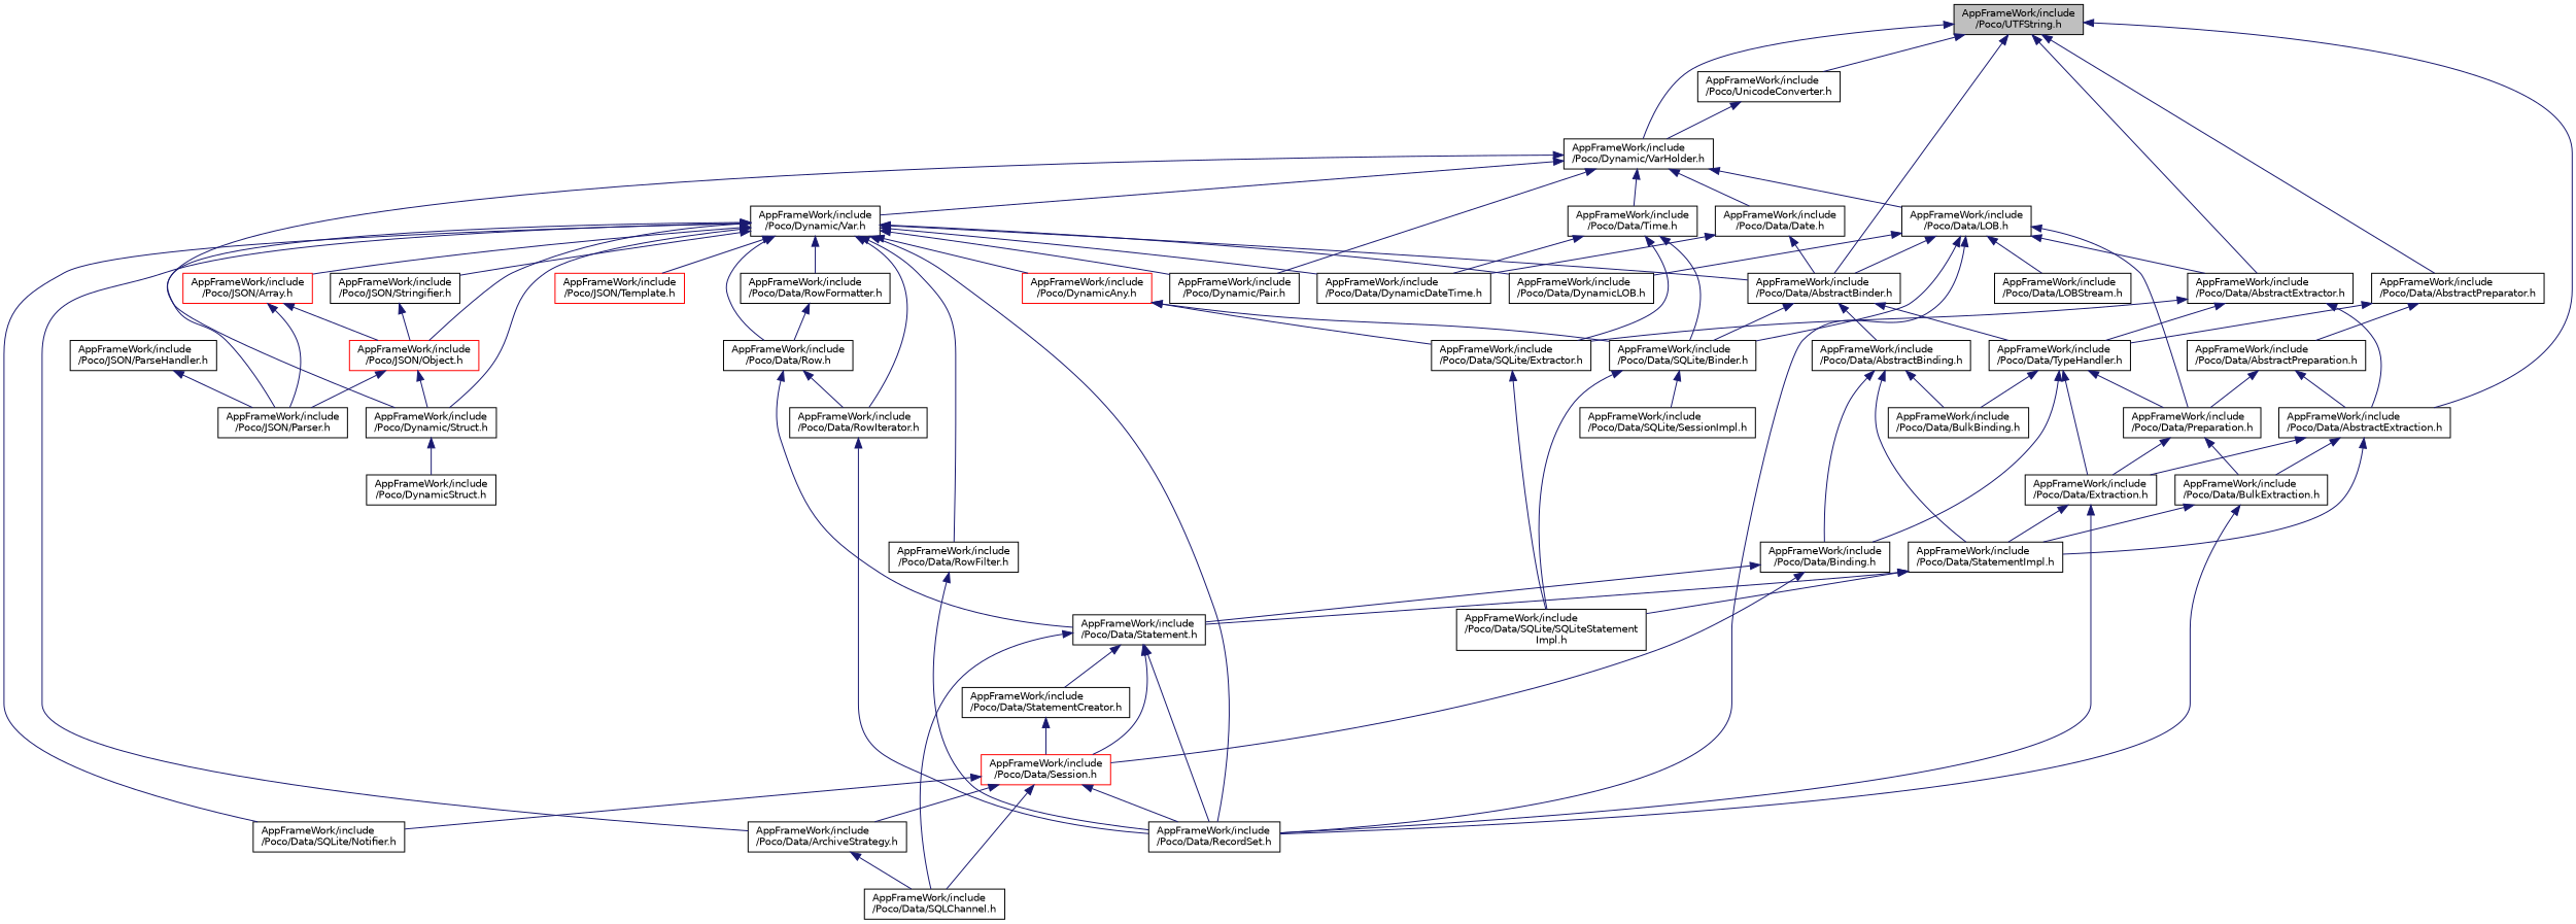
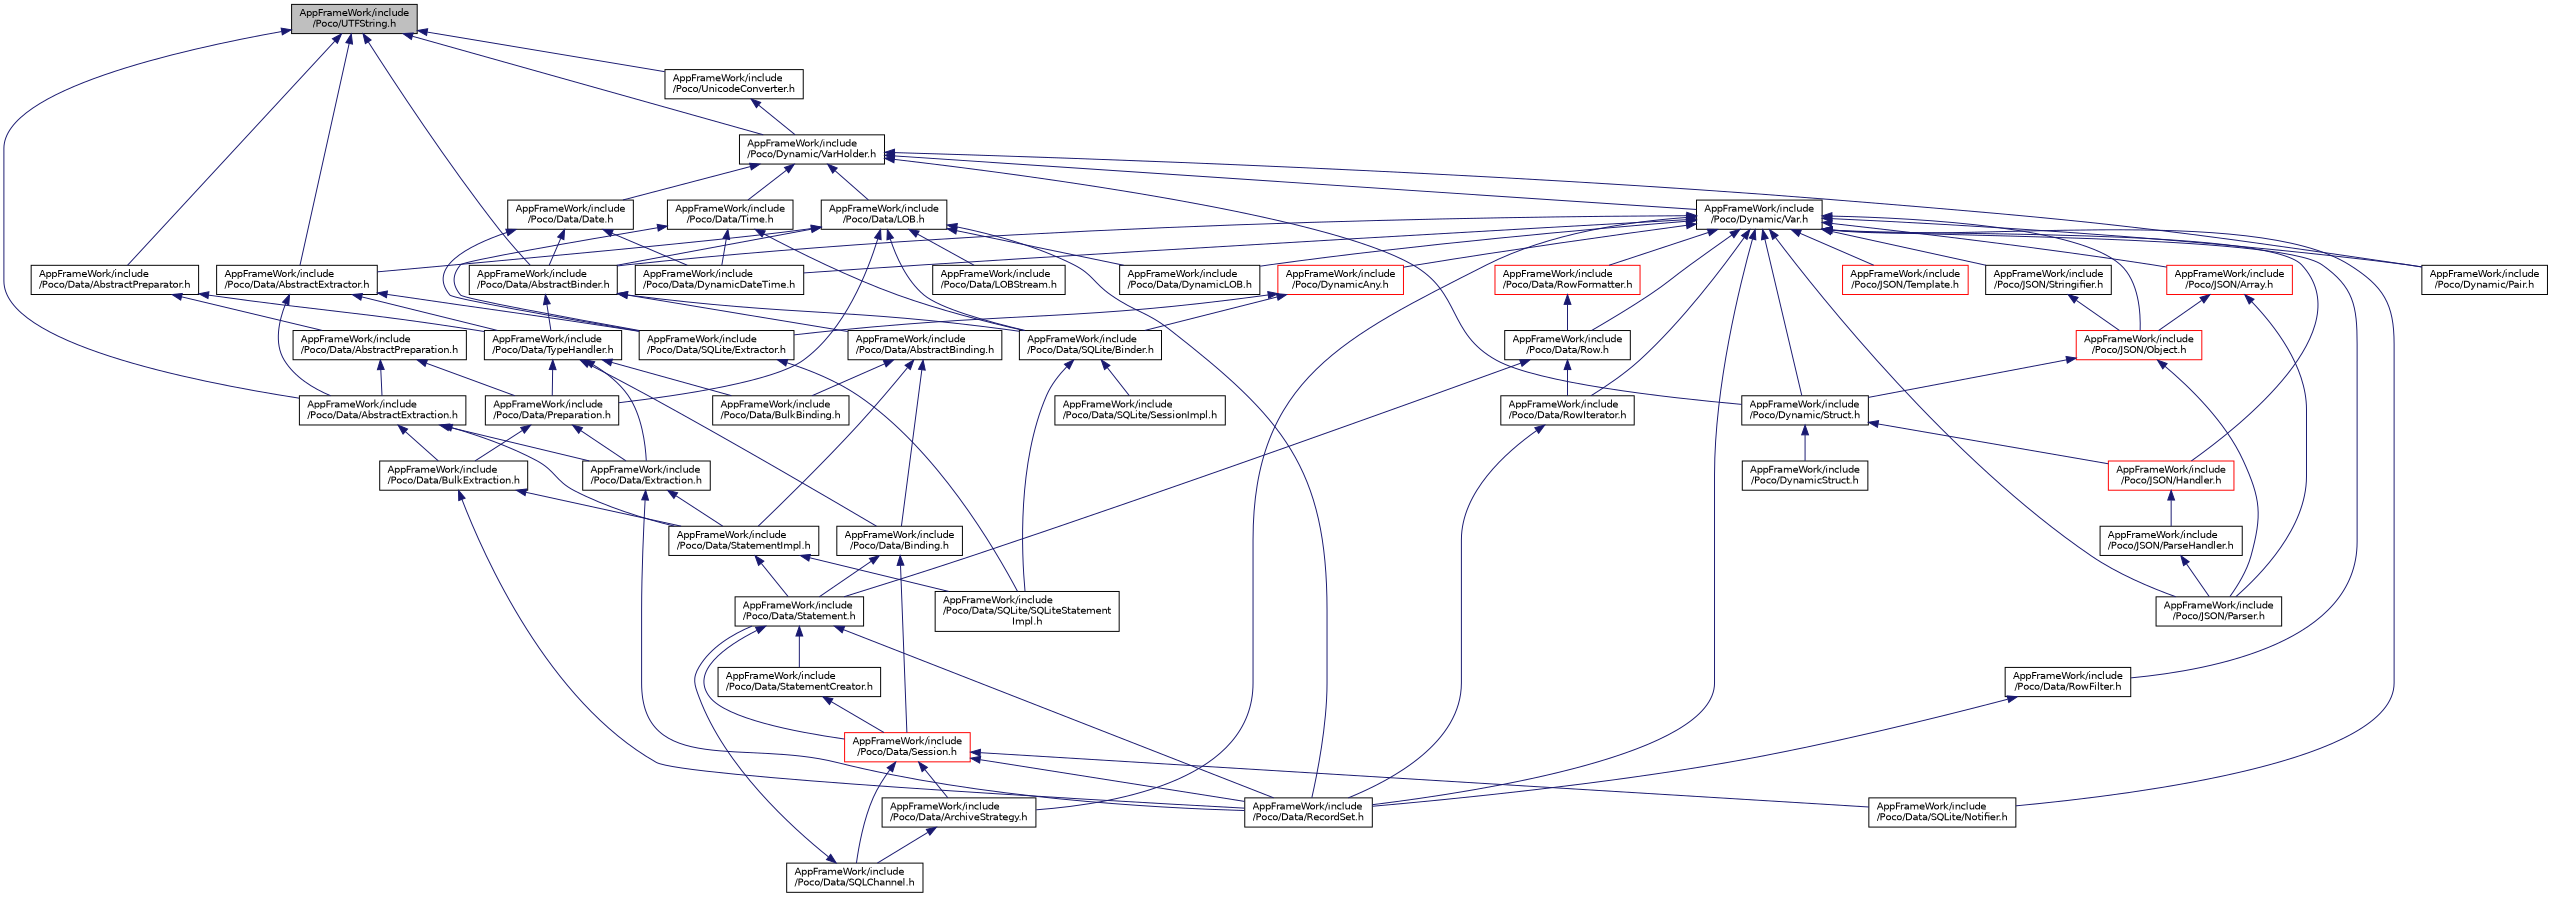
  digraph {
    node [color=black fillcolor=white fontname=Helvetica fontsize=10 shape=record style=filled]
    edge [color=midnightblue dir=back fontname=Helvetica fontsize=10 labelfontname=Helvetica labelfontsize=10 style=solid]
    n1 [fillcolor=grey75 fontcolor=black height=0.2 label="AppFrameWork/include\l/Poco/UTFString.h" width=0.4]
    n2 [height=0.2 label="AppFrameWork/include\l/Poco/Data/AbstractBinder.h" width=0.4]
    n3 [height=0.2 label="AppFrameWork/include\l/Poco/Data/AbstractExtraction.h" width=0.4]
    n4 [height=0.2 label="AppFrameWork/include\l/Poco/Data/AbstractExtractor.h" width=0.4]
    n5 [height=0.2 label="AppFrameWork/include\l/Poco/Data/AbstractPreparator.h" width=0.4]
    n6 [height=0.2 label="AppFrameWork/include\l/Poco/Dynamic/VarHolder.h" width=0.4]
    n7 [height=0.2 label="AppFrameWork/include\l/Poco/UnicodeConverter.h" width=0.4]
    n8 [height=0.2 label="AppFrameWork/include\l/Poco/Data/AbstractBinding.h" width=0.4]
    n9 [height=0.2 label="AppFrameWork/include\l/Poco/Data/SQLite/Binder.h" width=0.4]
    n10 [height=0.2 label="AppFrameWork/include\l/Poco/Data/TypeHandler.h" width=0.4]
    n11 [height=0.2 label="AppFrameWork/include\l/Poco/Data/StatementImpl.h" width=0.4]
    n12 [height=0.2 label="AppFrameWork/include\l/Poco/Data/Extraction.h" width=0.4]
    n13 [height=0.2 label="AppFrameWork/include\l/Poco/Data/BulkExtraction.h" width=0.4]
    n14 [height=0.2 label="AppFrameWork/include\l/Poco/Data/SQLite/Extractor.h" width=0.4]
    n15 [height=0.2 label="AppFrameWork/include\l/Poco/Data/AbstractPreparation.h" width=0.4]
    n16 [height=0.2 label="AppFrameWork/include\l/Poco/Data/Date.h" width=0.4]
    n17 [height=0.2 label="AppFrameWork/include\l/Poco/Data/LOB.h" width=0.4]
    n18 [height=0.2 label="AppFrameWork/include\l/Poco/Data/Time.h" width=0.4]
    n19 [height=0.2 label="AppFrameWork/include\l/Poco/Dynamic/Pair.h" width=0.4]
    n20 [height=0.2 label="AppFrameWork/include\l/Poco/Dynamic/Struct.h" width=0.4]
    n21 [height=0.2 label="AppFrameWork/include\l/Poco/Dynamic/Var.h" width=0.4]
    n22 [height=0.2 label="AppFrameWork/include\l/Poco/Data/Binding.h" width=0.4]
    n23 [height=0.2 label="AppFrameWork/include\l/Poco/Data/BulkBinding.h" width=0.4]
    n24 [height=0.2 label="AppFrameWork/include\l/Poco/Data/SQLite/SQLiteStatement\lImpl.h" width=0.4]
    n25 [height=0.2 label="AppFrameWork/include\l/Poco/Data/SQLite/SessionImpl.h" width=0.4]
    n26 [height=0.2 label="AppFrameWork/include\l/Poco/Data/Preparation.h" width=0.4]
    n27 [color=red height=0.2 label="AppFrameWork/include\l/Poco/Data/Session.h" width=0.4]
    n28 [height=0.2 label="AppFrameWork/include\l/Poco/Data/Statement.h" width=0.4]
    n29 [height=0.2 label="AppFrameWork/include\l/Poco/Data/ArchiveStrategy.h" width=0.4]
    n30 [height=0.2 label="AppFrameWork/include\l/Poco/Data/SQLChannel.h" width=0.4]
    n31 [height=0.2 label="AppFrameWork/include\l/Poco/Data/RecordSet.h" width=0.4]
    n32 [height=0.2 label="AppFrameWork/include\l/Poco/Data/SQLite/Notifier.h" width=0.4]
    n33 [height=0.2 label="AppFrameWork/include\l/Poco/Data/StatementCreator.h" width=0.4]
    n34 [height=0.2 label="AppFrameWork/include\l/Poco/Data/DynamicDateTime.h" width=0.4]
    n35 [height=0.2 label="AppFrameWork/include\l/Poco/Data/DynamicLOB.h" width=0.4]
    n36 [height=0.2 label="AppFrameWork/include\l/Poco/Data/LOBStream.h" width=0.4]
    n37 [height=0.2 label="AppFrameWork/include\l/Poco/DynamicStruct.h" width=0.4]
+   n38 [color=red height=0.2 label="AppFrameWork/include\l/Poco/JSON/Handler.h" width=0.4]
    n39 [color=red height=0.2 label="AppFrameWork/include\l/Poco/JSON/Object.h" width=0.4]
    n40 [height=0.2 label="AppFrameWork/include\l/Poco/JSON/Parser.h" width=0.4]
    n41 [height=0.2 label="AppFrameWork/include\l/Poco/Data/Row.h" width=0.4]
    n42 [height=0.2 label="AppFrameWork/include\l/Poco/Data/RowIterator.h" width=0.4]
    n43 [height=0.2 label="AppFrameWork/include\l/Poco/Data/RowFilter.h" width=0.4]
-   n44 [height=0.2 label="AppFrameWork/include\l/Poco/Data/RowFormatter.h" width=0.4]
+   n44 [color=red height=0.2 label="AppFrameWork/include\l/Poco/Data/RowFormatter.h" width=0.4]
    n45 [color=red height=0.2 label="AppFrameWork/include\l/Poco/DynamicAny.h" width=0.4]
    n46 [color=red height=0.2 label="AppFrameWork/include\l/Poco/JSON/Array.h" width=0.4]
    n47 [height=0.2 label="AppFrameWork/include\l/Poco/JSON/Stringifier.h" width=0.4]
    n48 [color=red height=0.2 label="AppFrameWork/include\l/Poco/JSON/Template.h" width=0.4]
    n49 [height=0.2 label="AppFrameWork/include\l/Poco/JSON/ParseHandler.h" width=0.4]
    n1 -> n2
    n1 -> n3
    n1 -> n4
    n1 -> n5
    n1 -> n6
    n1 -> n7
    n2 -> n8
    n2 -> n9
    n2 -> n10
    n3 -> n11
    n3 -> n12
    n3 -> n13
    n4 -> n3
    n4 -> n10
    n4 -> n14
    n5 -> n10
    n5 -> n15
    n6 -> n16
    n6 -> n17
    n6 -> n18
    n6 -> n19
    n6 -> n20
    n6 -> n21
    n7 -> n6
    n8 -> n11
    n8 -> n22
    n8 -> n23
    n9 -> n24
    n9 -> n25
    n10 -> n12
    n10 -> n22
    n10 -> n23
    n10 -> n26
    n11 -> n24
    n11 -> n28
    n12 -> n11
    n12 -> n31
    n13 -> n11
    n13 -> n31
    n14 -> n24
    n15 -> n3
    n15 -> n26
    n16 -> n2
+   n16 -> n14
    n16 -> n34
    n17 -> n2
    n17 -> n4
    n17 -> n9
    n17 -> n26
    n17 -> n31
    n17 -> n35
    n17 -> n36
    n18 -> n9
    n18 -> n14
    n18 -> n34
    n20 -> n37
+   n20 -> n38
    n21 -> n2
    n21 -> n19
    n21 -> n20
    n21 -> n29
    n21 -> n31
    n21 -> n32
    n21 -> n34
    n21 -> n35
+   n21 -> n38
    n21 -> n39
    n21 -> n40
    n21 -> n41
    n21 -> n42
    n21 -> n43
    n21 -> n44
    n21 -> n45
    n21 -> n46
    n21 -> n47
    n21 -> n48
    n22 -> n27
    n22 -> n28
    n26 -> n12
    n26 -> n13
    n27 -> n29
    n27 -> n30
    n27 -> n31
    n27 -> n32
    n28 -> n27
-   n28 -> n30
+   n30 -> n28
    n28 -> n31
    n28 -> n33
    n29 -> n30
    n33 -> n27
+   n38 -> n49
    n39 -> n20
    n39 -> n40
    n41 -> n28
    n41 -> n42
    n42 -> n31
    n43 -> n31
    n44 -> n41
    n45 -> n9
    n45 -> n14
    n46 -> n39
    n46 -> n40
    n47 -> n39
    n49 -> n40
  }
